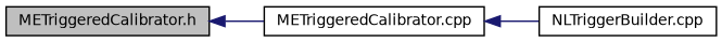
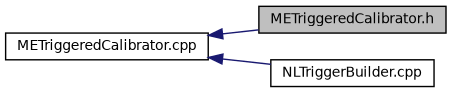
  digraph {
    rankdir=LR
    node [color=black fillcolor=white fontname=Helvetica fontsize=10 shape=record style=filled]
    edge [color=midnightblue dir=back fontname=Helvetica fontsize=10 labelfontname=Helvetica labelfontsize=10 style=solid]
    n1 [fillcolor=grey75 fontcolor=black height=0.2 label="METriggeredCalibrator.h" width=0.4]
    n2 [height=0.2 label="METriggeredCalibrator.cpp" width=0.4]
    n3 [height=0.2 label="NLTriggerBuilder.cpp" width=0.4]
-   n1 -> n2
+   n2 -> n1
    n2 -> n3
  }
